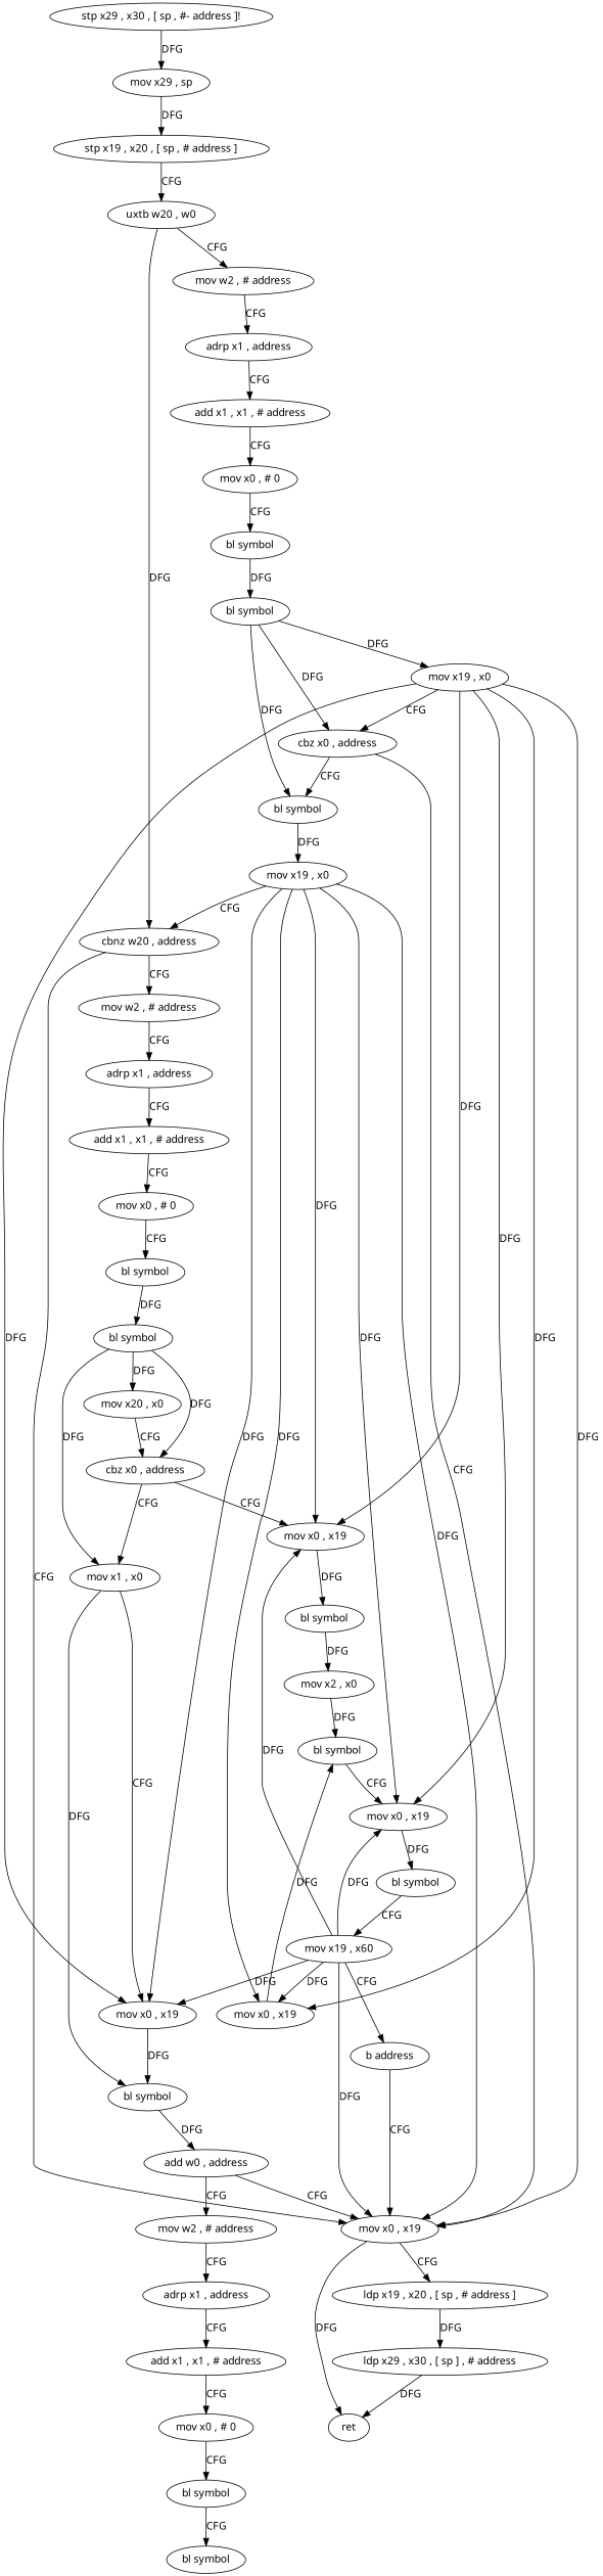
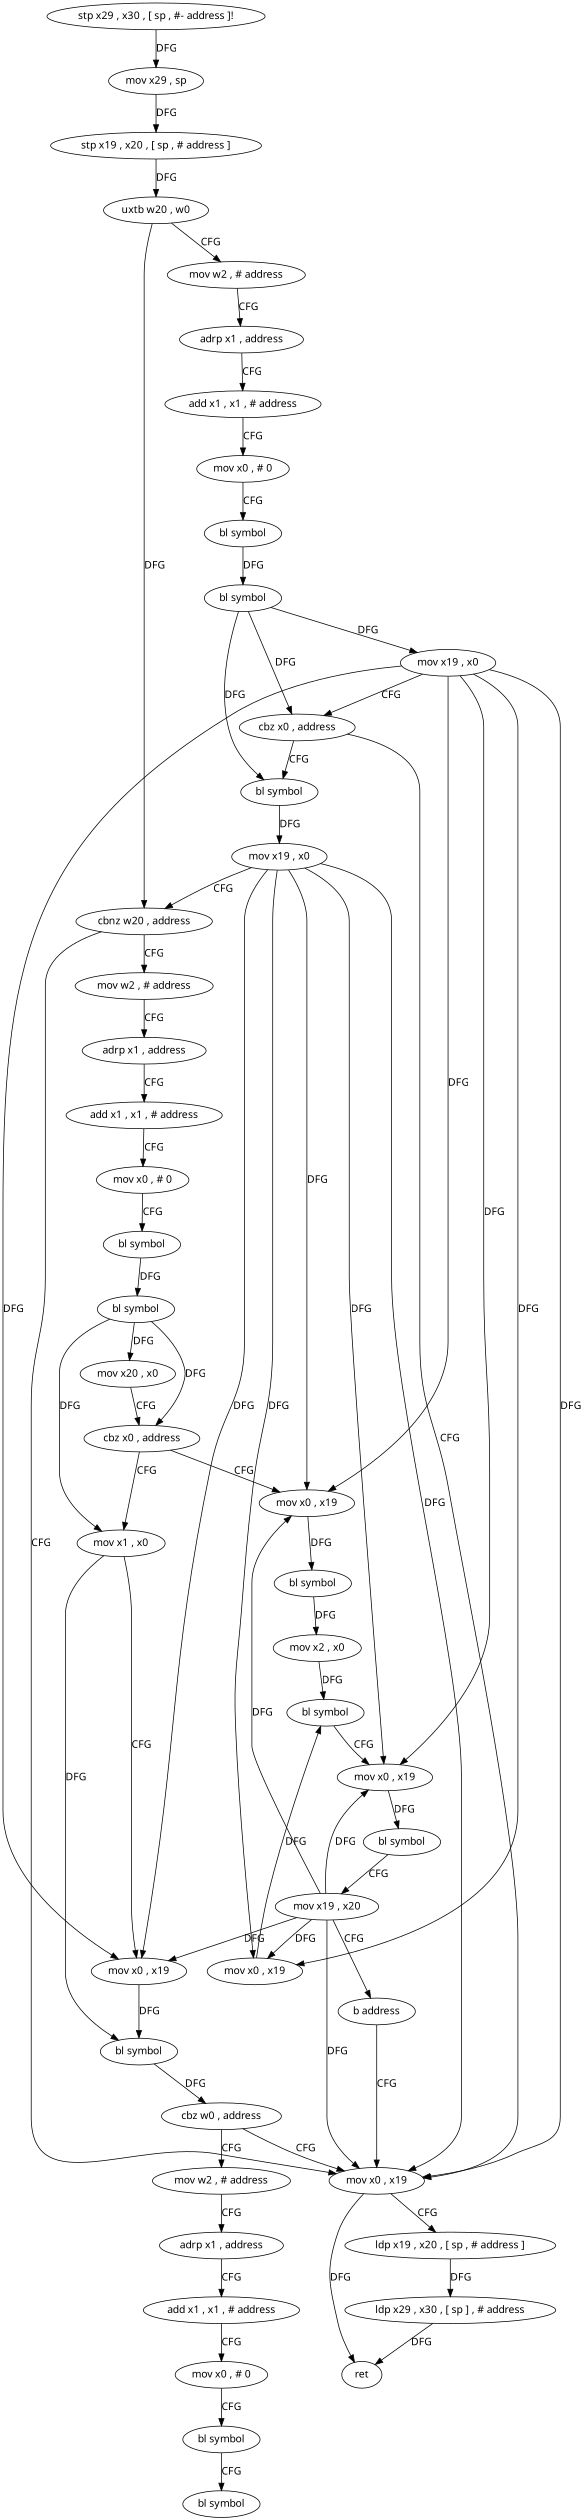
  digraph {
    fontname="Noto Sans"
    node [fontname="Noto Sans"]
    edge [fontname="Noto Sans"]
    n1 [label="stp x29 , x30 , [ sp , #- address ]!"]
    n2 [label="mov x29 , sp"]
    n3 [label="stp x19 , x20 , [ sp , # address ]"]
    n4 [label="uxtb w20 , w0"]
    n5 [label="mov w2 , # address"]
    n6 [label="cbnz w20 , address"]
    n7 [label="adrp x1 , address"]
    n8 [label="mov x0 , x19"]
    n9 [label="mov w2 , # address"]
    n10 [label="add x1 , x1 , # address"]
    n11 [label="mov x0 , # 0"]
    n12 [label="bl symbol"]
    n13 [label="bl symbol"]
    n14 [label="mov x19 , x0"]
    n15 [label="cbz x0 , address"]
    n16 [label="bl symbol"]
    n17 [label="mov x0 , x19"]
    n18 [label="mov x0 , x19"]
    n19 [label="mov x0 , x19"]
    n20 [label="mov x0 , x19"]
    n21 [label="mov x19 , x0"]
    n22 [label="ldp x19 , x20 , [ sp , # address ]"]
    n23 [label=ret]
    n24 [label="bl symbol"]
    n25 [label="bl symbol"]
    n26 [label="bl symbol"]
    n27 [label="bl symbol"]
    n28 [label="ldp x29 , x30 , [ sp ] , # address"]
    n29 [label="adrp x1 , address"]
    n30 [label="add x1 , x1 , # address"]
    n31 [label="mov x0 , # 0"]
    n32 [label="bl symbol"]
    n33 [label="bl symbol"]
    n34 [label="mov x20 , x0"]
    n35 [label="cbz x0 , address"]
    n36 [label="mov x1 , x0"]
-   n37 [label="mov x19 , x60"]
+   n37 [label="mov x19 , x20"]
    n38 [label="b address"]
    n39 [label="mov x2 , x0"]
-   n40 [label="add w0 , address"]
+   n40 [label="cbz w0 , address"]
    n41 [label="mov w2 , # address"]
    n42 [label="adrp x1 , address"]
    n43 [label="add x1 , x1 , # address"]
    n44 [label="mov x0 , # 0"]
    n45 [label="bl symbol"]
    n46 [label="bl symbol"]
    n1 -> n2 [label=DFG]
    n2 -> n3 [label=DFG]
-   n3 -> n4 [label=CFG]
+   n3 -> n4 [label=DFG]
    n4 -> n5 [label=CFG]
    n4 -> n6 [label=DFG]
    n5 -> n7 [label=CFG]
    n6 -> n8 [label=CFG]
    n6 -> n9 [label=CFG]
    n7 -> n10 [label=CFG]
    n8 -> n22 [label=CFG]
    n8 -> n23 [label=DFG]
    n9 -> n29 [label=CFG]
    n10 -> n11 [label=CFG]
    n11 -> n12 [label=CFG]
    n12 -> n13 [label=DFG]
    n13 -> n14 [label=DFG]
    n13 -> n15 [label=DFG]
    n13 -> n16 [label=DFG]
    n14 -> n8 [label=DFG]
    n14 -> n15 [label=CFG]
    n14 -> n17 [label=DFG]
    n14 -> n18 [label=DFG]
    n14 -> n19 [label=DFG]
    n14 -> n20 [label=DFG]
    n15 -> n8 [label=CFG]
    n15 -> n16 [label=CFG]
    n16 -> n21 [label=DFG]
    n17 -> n24 [label=DFG]
    n18 -> n25 [label=DFG]
    n19 -> n26 [label=DFG]
    n20 -> n27 [label=DFG]
    n21 -> n6 [label=CFG]
    n21 -> n8 [label=DFG]
    n21 -> n17 [label=DFG]
    n21 -> n18 [label=DFG]
    n21 -> n19 [label=DFG]
    n21 -> n20 [label=DFG]
    n22 -> n28 [label=DFG]
    n24 -> n39 [label=DFG]
    n25 -> n19 [label=CFG]
    n26 -> n37 [label=CFG]
    n27 -> n40 [label=DFG]
    n28 -> n23 [label=DFG]
    n29 -> n30 [label=CFG]
    n30 -> n31 [label=CFG]
    n31 -> n32 [label=CFG]
    n32 -> n33 [label=DFG]
    n33 -> n34 [label=DFG]
    n33 -> n35 [label=DFG]
    n33 -> n36 [label=DFG]
    n34 -> n35 [label=CFG]
    n35 -> n17 [label=CFG]
    n35 -> n36 [label=CFG]
    n36 -> n20 [label=CFG]
    n36 -> n27 [label=DFG]
    n37 -> n8 [label=DFG]
    n37 -> n17 [label=DFG]
    n37 -> n18 [label=DFG]
    n37 -> n19 [label=DFG]
    n37 -> n20 [label=DFG]
    n37 -> n38 [label=CFG]
    n38 -> n8 [label=CFG]
    n39 -> n25 [label=DFG]
    n40 -> n8 [label=CFG]
    n40 -> n41 [label=CFG]
    n41 -> n42 [label=CFG]
    n42 -> n43 [label=CFG]
    n43 -> n44 [label=CFG]
    n44 -> n45 [label=CFG]
    n45 -> n46 [label=CFG]
  }
